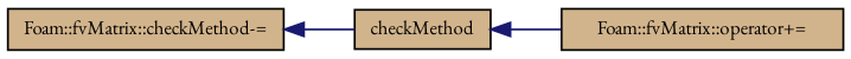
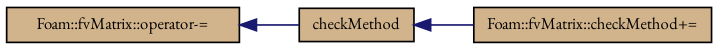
  digraph {
    fontname="EB Garamond"
    rankdir=LR
    node [color=black fillcolor=tan fontname="EB Garamond" fontsize=10 shape=record style=filled]
    edge [color=midnightblue dir=back fontname="EB Garamond" fontsize=10 labelfontname=FreeSans labelfontsize=10 style=solid]
    n1 [fontcolor=black height=0.2 label=checkMethod width=0.4]
-   n2 [height=0.2 label="Foam::fvMatrix::operator+=" width=0.4]
-   n3 [height=0.2 label="Foam::fvMatrix::checkMethod-=" width=0.4]
+   n2 [height=0.2 label="Foam::fvMatrix::checkMethod+=" width=0.4]
+   n3 [height=0.2 label="Foam::fvMatrix::operator-=" width=0.4]
    n1 -> n2
    n3 -> n1
  }
